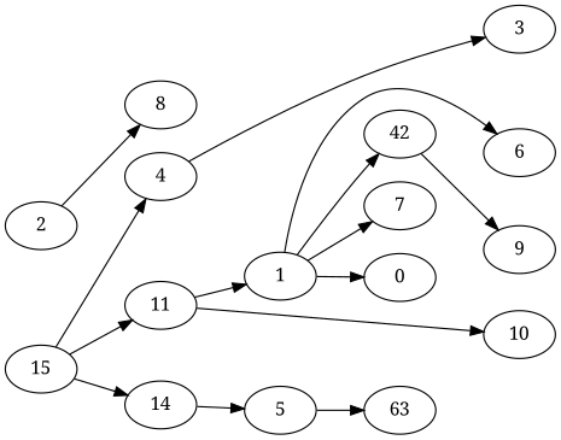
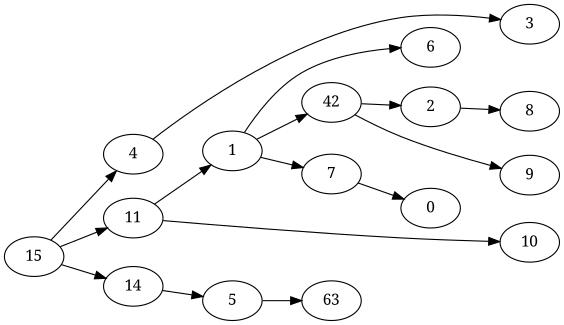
  digraph {
    fontname="Noto Serif"
    rankdir=LR
    node [fontname="Noto Serif"]
    edge [fontname="Noto Serif" weight=0]
    1
    6
    n3 [label=42]
    7
    2
    9
    8
    0
    4
    3
    n11 [label=63]
    5
    11
    10
    14
    15
    1 -> 6
    1 -> n3
    1 -> 7
+   n3 -> 2
    n3 -> 9
-   1 -> 0
+   7 -> 0
    2 -> 8
    4 -> 3
    5 -> n11 [weight=1]
    11 -> 1
    11 -> 10
    14 -> 5
    15 -> 4
    15 -> 11
    15 -> 14
  }
